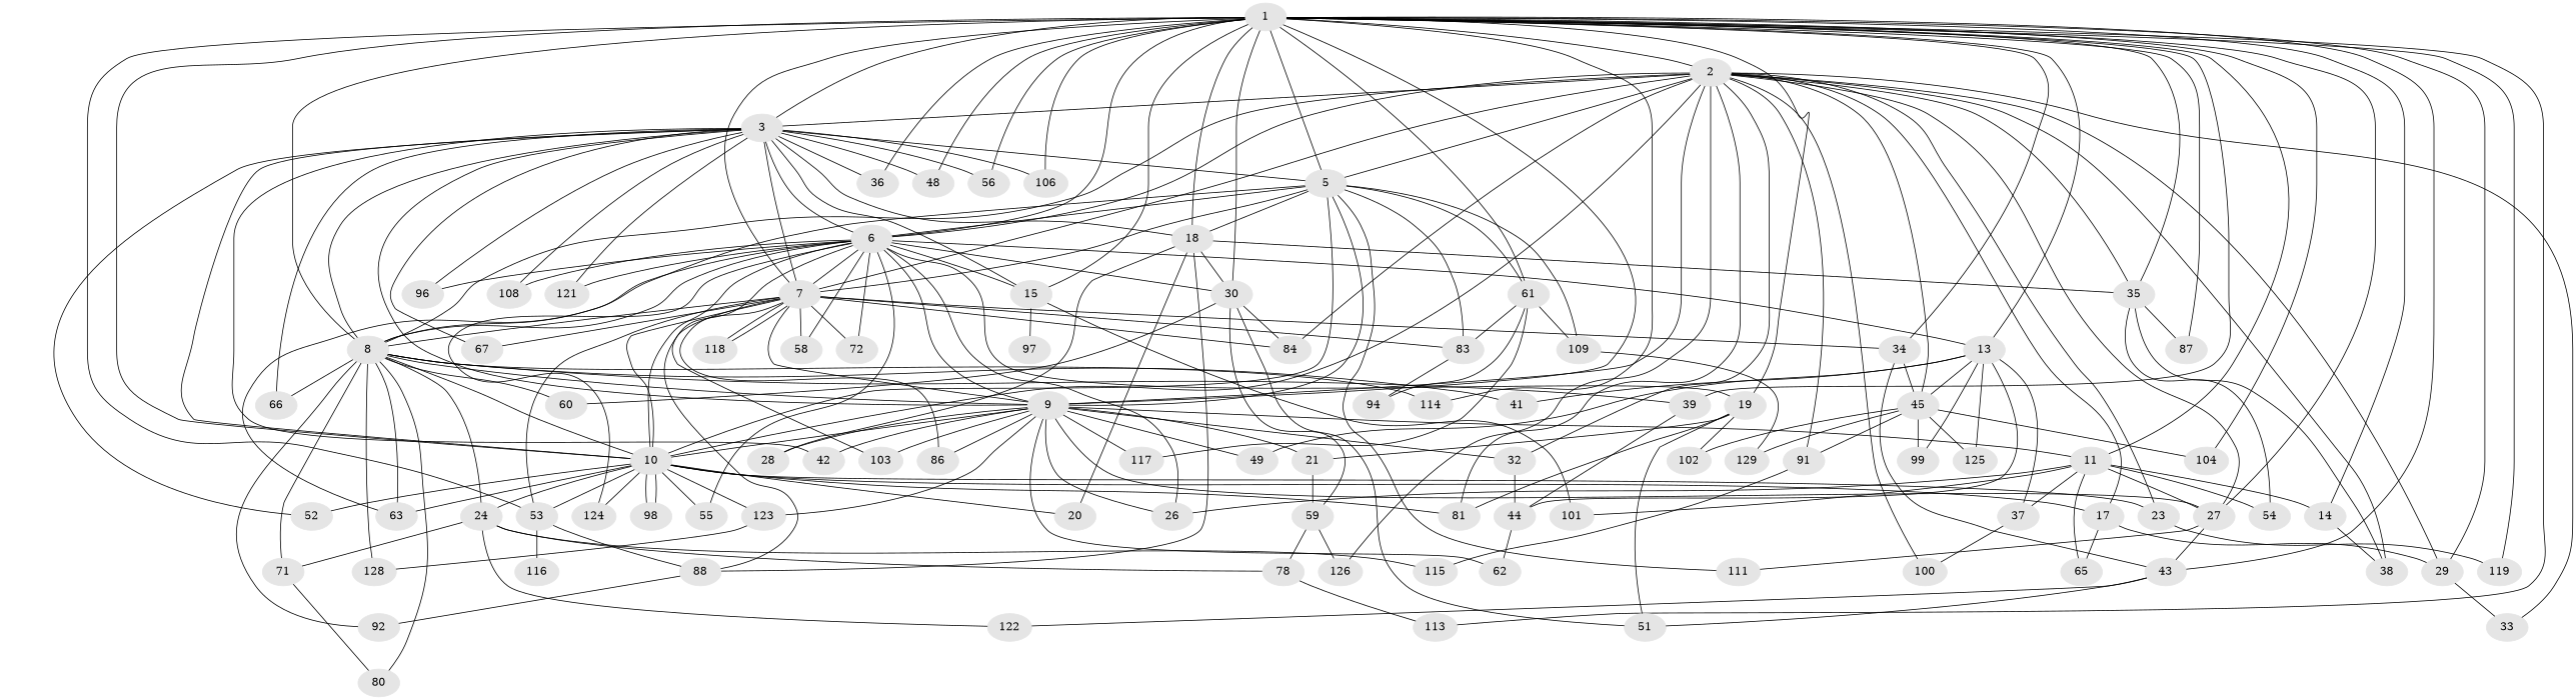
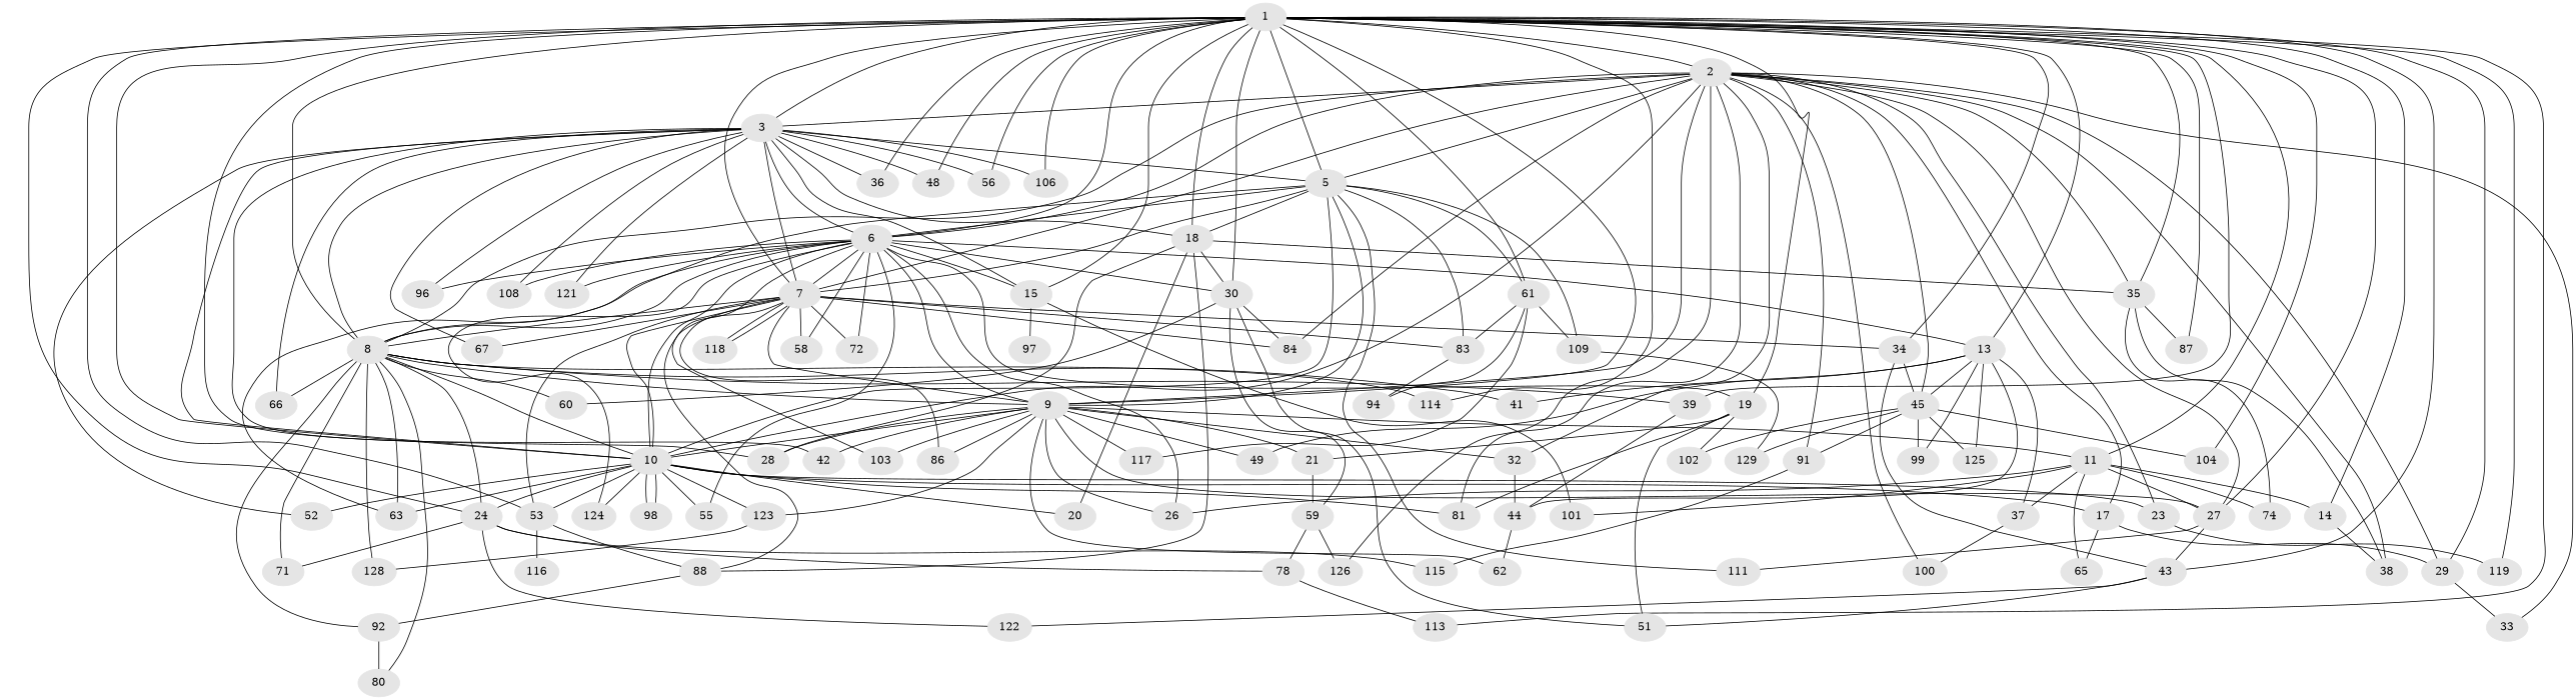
  graph {
    node [color=gray90 style=filled]
    1 [super="+4"]
    2 [super="+16"]
    3 [super="+110"]
    5 [super="+25"]
    6 [super="+46"]
    7 [super="+107"]
    8 [super="+77"]
    9 [super="+22"]
    10 [super="+12"]
    11 [super="+76"]
    13 [super="+73"]
    14 [super="+82"]
    15
    18 [super="+85"]
    19
    24 [super="+57"]
    27 [super="+64"]
    28 [super="+31"]
    29
    30 [super="+40"]
    34 [super="+69"]
    35 [super="+70"]
    36
    39
    43 [super="+112"]
    48
    53 [super="+68"]
    56
    61
    87
    104
    106
    113
    114
    119
    17 [super="+54"]
    23
    32
    33
    38
    45 [super="+90"]
    81 [super="+127"]
    84 [super="+89"]
    91
    100
    126
    42
    52
    66
    67
    96
    108
    121
    83 [super="+120"]
    109
    111
    26 [super="+95"]
    55
    58
    63 [super="+105"]
    72
    103
    124
    86
    88 [super="+93"]
    118
    41
    60 [super="+75"]
    71
    80
    92
    128
    21
    49
    62
    117
    123
    20
    98
    37
    65
-   74 [label=54]
+   74
    101
    44 [super="+47"]
    99
    125
    97
    51 [super="+79"]
    102
    78
    115
    122
    59
    116
    94
    129
    1 -- 2 [weight=2]
    1 -- 3 [weight=2]
    1 -- 5 [weight=2]
    1 -- 6 [weight=2]
    1 -- 7 [weight=2]
    1 -- 8 [weight=2]
    1 -- 9 [weight=2]
    1 -- 10 [weight=2]
    1 -- 11
    1 -- 13
    1 -- 14
    1 -- 15
    1 -- 18
    1 -- 19
+   1 -- 24
    1 -- 27
+   1 -- 28
    1 -- 29
    1 -- 30
    1 -- 34
    1 -- 35
    1 -- 36
    1 -- 39
    1 -- 43 [weight=2]
    1 -- 48
    1 -- 53
    1 -- 56
    1 -- 61
    1 -- 87
    1 -- 104
    1 -- 106
    1 -- 113
    1 -- 114
    1 -- 119
    2 -- 3
    2 -- 5
    2 -- 6
    2 -- 7 [weight=2]
    2 -- 8
    2 -- 9 [weight=2]
    2 -- 10
    2 -- 27
    2 -- 29
    2 -- 35
    2 -- 17
    2 -- 23
    2 -- 32
    2 -- 33
    2 -- 38
    2 -- 45
    2 -- 81
    2 -- 84
    2 -- 91
    2 -- 100
    2 -- 126
    3 -- 5
    3 -- 6 [weight=2]
    3 -- 7
    3 -- 8
-   3 -- 9
    3 -- 10 [weight=2]
    3 -- 15
    3 -- 18
    3 -- 36
    3 -- 48
    3 -- 56
    3 -- 106
    3 -- 42
    3 -- 52
    3 -- 66
    3 -- 67
    3 -- 96
    3 -- 108
    3 -- 121
    5 -- 6
    5 -- 7
    5 -- 8
    5 -- 9 [weight=2]
    5 -- 10
    5 -- 18
    5 -- 61
    5 -- 83
    5 -- 109
    5 -- 111
    6 -- 7
    6 -- 8
    6 -- 9
    6 -- 10
    6 -- 13 [weight=2]
    6 -- 15
    6 -- 19
    6 -- 30
    6 -- 96
    6 -- 108
    6 -- 121
    6 -- 26
    6 -- 55
    6 -- 58
    6 -- 63
    6 -- 72
    6 -- 103
    6 -- 124
    7 -- 8
    7 -- 9
    7 -- 10
    7 -- 34
    7 -- 53
    7 -- 84
    7 -- 67
    7 -- 83
    7 -- 58
    7 -- 72
    7 -- 86
    7 -- 88
    7 -- 118
    7 -- 118
    8 -- 9
    8 -- 10
    8 -- 24
    8 -- 39
    8 -- 114
    8 -- 66
    8 -- 63
    8 -- 41
    8 -- 60
    8 -- 71 [weight=2]
    8 -- 80
    8 -- 92
    8 -- 128
    9 -- 10
    9 -- 11
    9 -- 27
    9 -- 28
    9 -- 32
    9 -- 42
    9 -- 26
    9 -- 103
    9 -- 86
    9 -- 21
    9 -- 49
    9 -- 62
    9 -- 117
    9 -- 123
    10 -- 24
    10 -- 53
    10 -- 17
    10 -- 23
    10 -- 81
    10 -- 52
    10 -- 55
    10 -- 63
    10 -- 124
    10 -- 123
    10 -- 20
    10 -- 98
    10 -- 98
    11 -- 14
    11 -- 27
    11 -- 26
    11 -- 37
    11 -- 65
    11 -- 74
    11 -- 101
    13 -- 45
    13 -- 41
    13 -- 49
    13 -- 37
    13 -- 44
    13 -- 99
    13 -- 125
    14 -- 38
    15 -- 101
    15 -- 97
    18 -- 28
    18 -- 30
    18 -- 35
    18 -- 88
    18 -- 20
    19 -- 81
    19 -- 21
    19 -- 51
    19 -- 102
    24 -- 71
    24 -- 78
    24 -- 115
    24 -- 122
    27 -- 43
    27 -- 111
    29 -- 33
    30 -- 84
    30 -- 60 [weight=2]
    30 -- 51
    30 -- 59
    34 -- 43
    34 -- 45
    35 -- 87
    35 -- 38
    35 -- 74
    39 -- 44
    43 -- 51
    43 -- 122
    53 -- 88
    53 -- 116
    61 -- 83
    61 -- 109
    61 -- 117
    61 -- 94
    17 -- 29
    17 -- 65
    23 -- 119
    32 -- 44
    45 -- 104
    45 -- 91
    45 -- 99
    45 -- 125
    45 -- 102
    45 -- 129
    91 -- 115
    83 -- 94
    109 -- 129
    88 -- 92
-   71 -- 80
+   92 -- 80
    21 -- 59
    123 -- 128
    37 -- 100
    44 -- 62
    78 -- 113
    59 -- 126
    59 -- 78
  }
